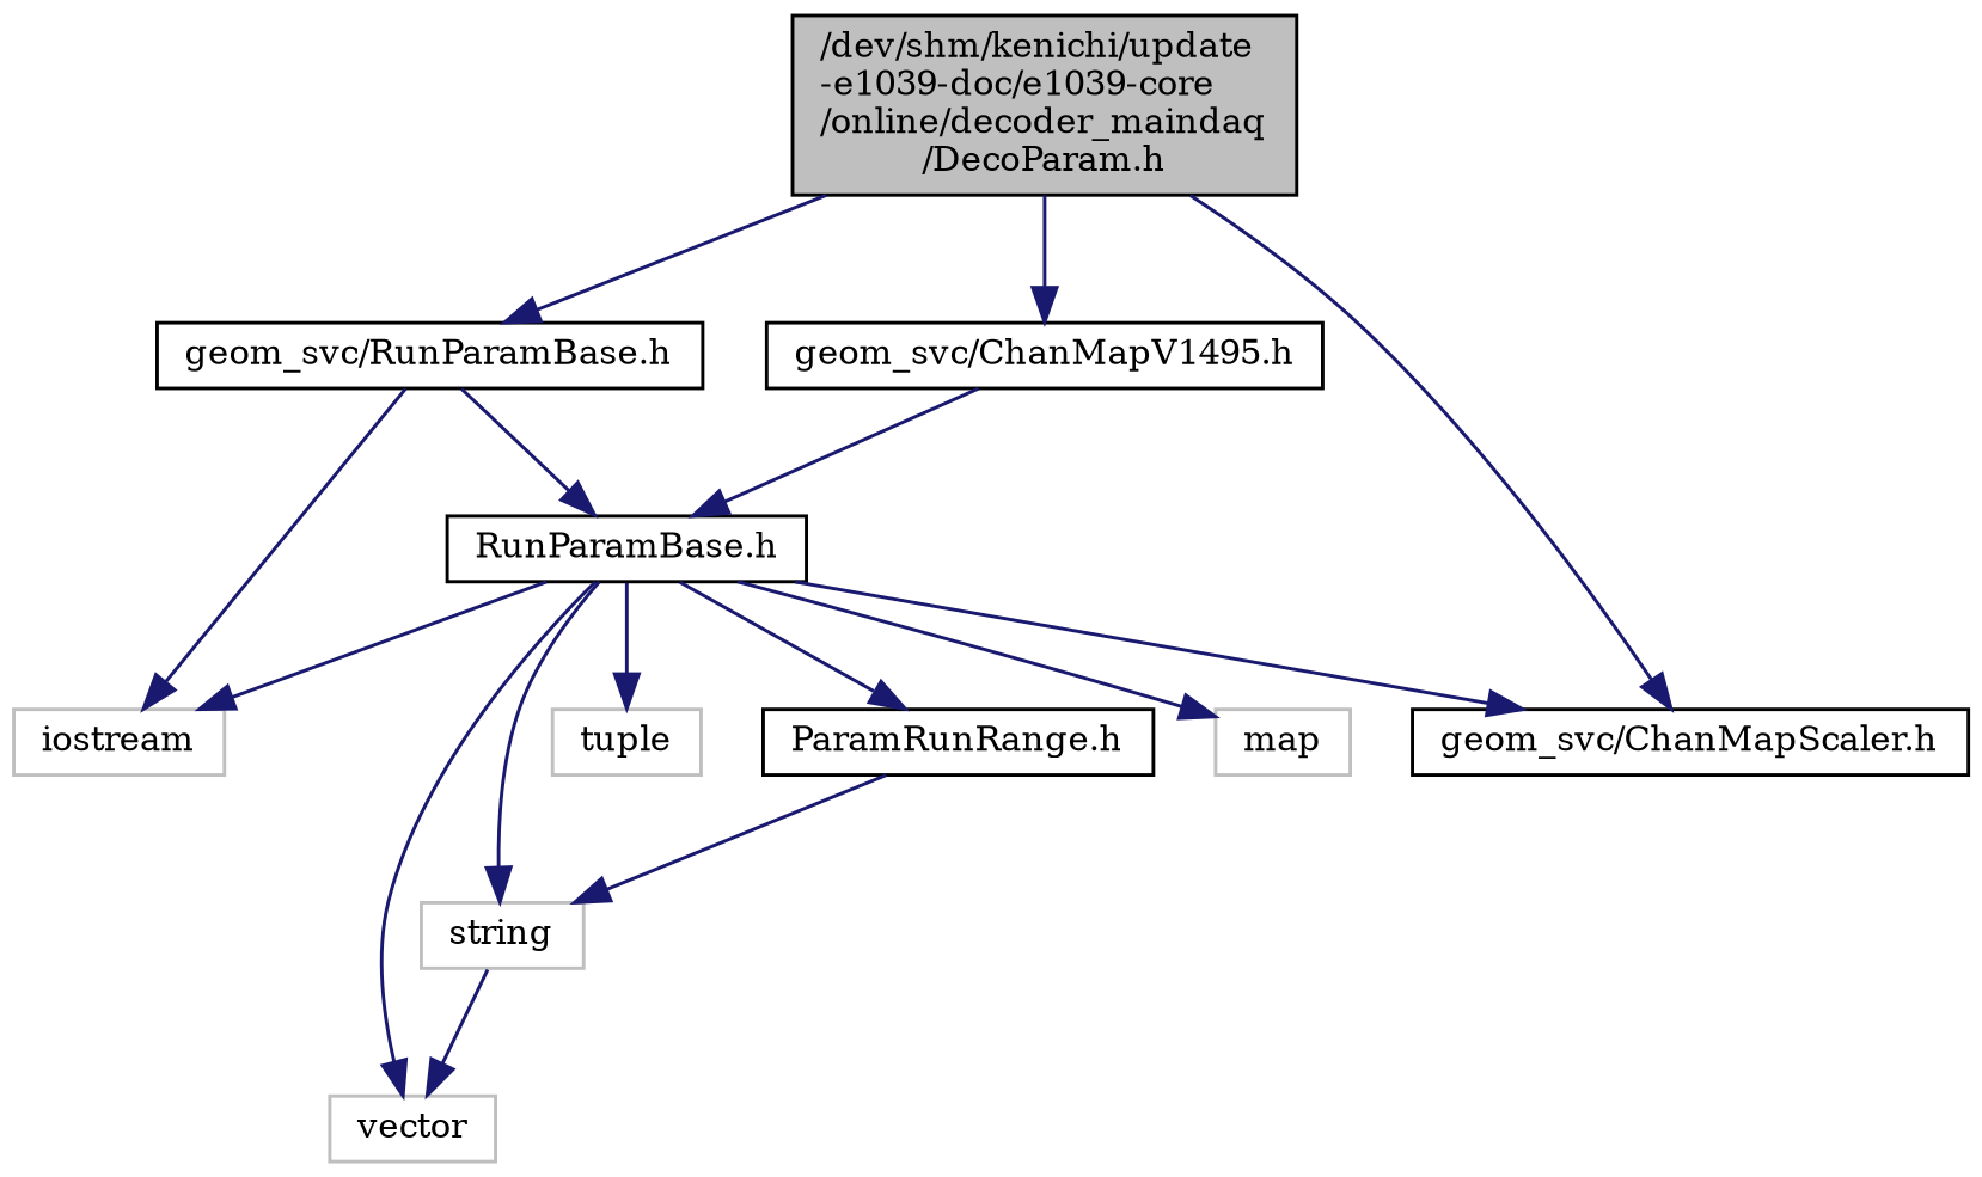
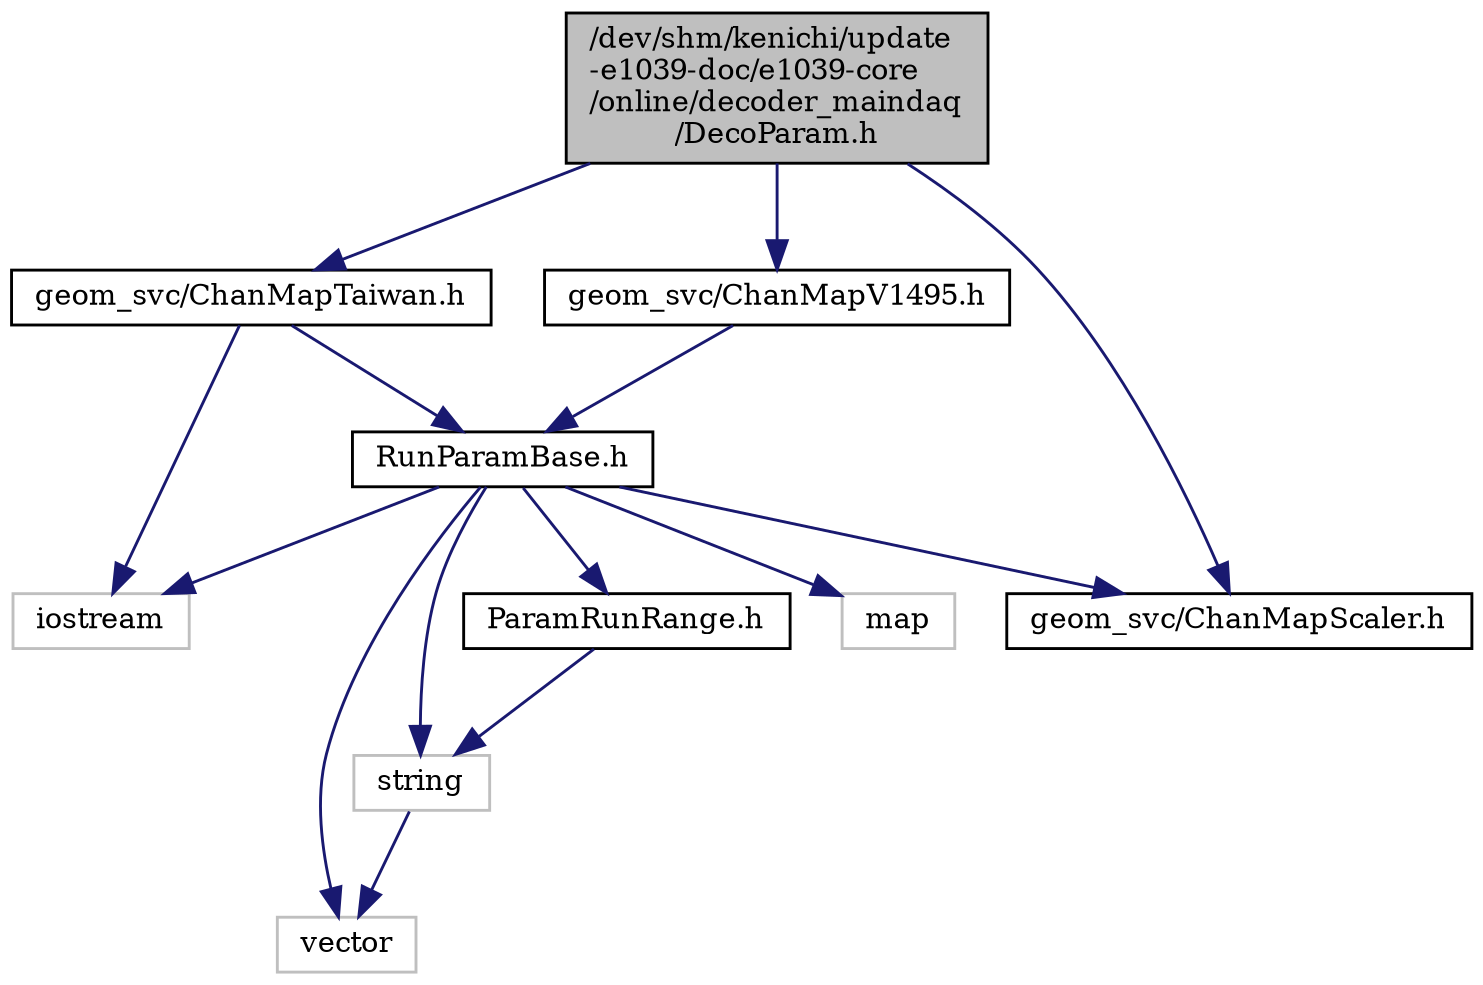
  digraph {
    fontname="DejaVu Serif"
    node [color=black fontname="DejaVu Serif" fontsize=10 shape=record]
    edge [color=midnightblue fontname="DejaVu Serif" fontsize=10 labelfontname=FreeSans labelfontsize=10 style=solid]
    n1 [fillcolor=grey75 fontcolor=black height=0.2 label="/dev/shm/kenichi/update\l-e1039-doc/e1039-core\l/online/decoder_maindaq\l/DecoParam.h" style=filled width=0.4]
-   n2 [height=0.2 label="geom_svc/RunParamBase.h" width=0.4]
+   n2 [height=0.2 label="geom_svc/ChanMapTaiwan.h" width=0.4]
    n3 [height=0.2 label="geom_svc/ChanMapV1495.h" width=0.4]
    n4 [height=0.2 label="geom_svc/ChanMapScaler.h" width=0.4]
    n5 [height=0.2 label="RunParamBase.h" width=0.4]
    n6 [color=grey75 height=0.2 label=iostream width=0.4]
    n7 [color=grey75 height=0.2 label=map width=0.4]
    n8 [color=grey75 height=0.2 label=vector width=0.4]
    n9 [color=grey75 height=0.2 label=string width=0.4]
-   n10 [color=grey75 height=0.2 label=tuple width=0.4]
    n11 [height=0.2 label="ParamRunRange.h" width=0.4]
    n1 -> n2
    n1 -> n3
    n1 -> n4
    n2 -> n5
    n2 -> n6
    n3 -> n5
    n5 -> n4
    n5 -> n6
    n5 -> n7
    n5 -> n8
    n5 -> n9
-   n5 -> n10
    n5 -> n11
    n9 -> n8
    n11 -> n9
  }
